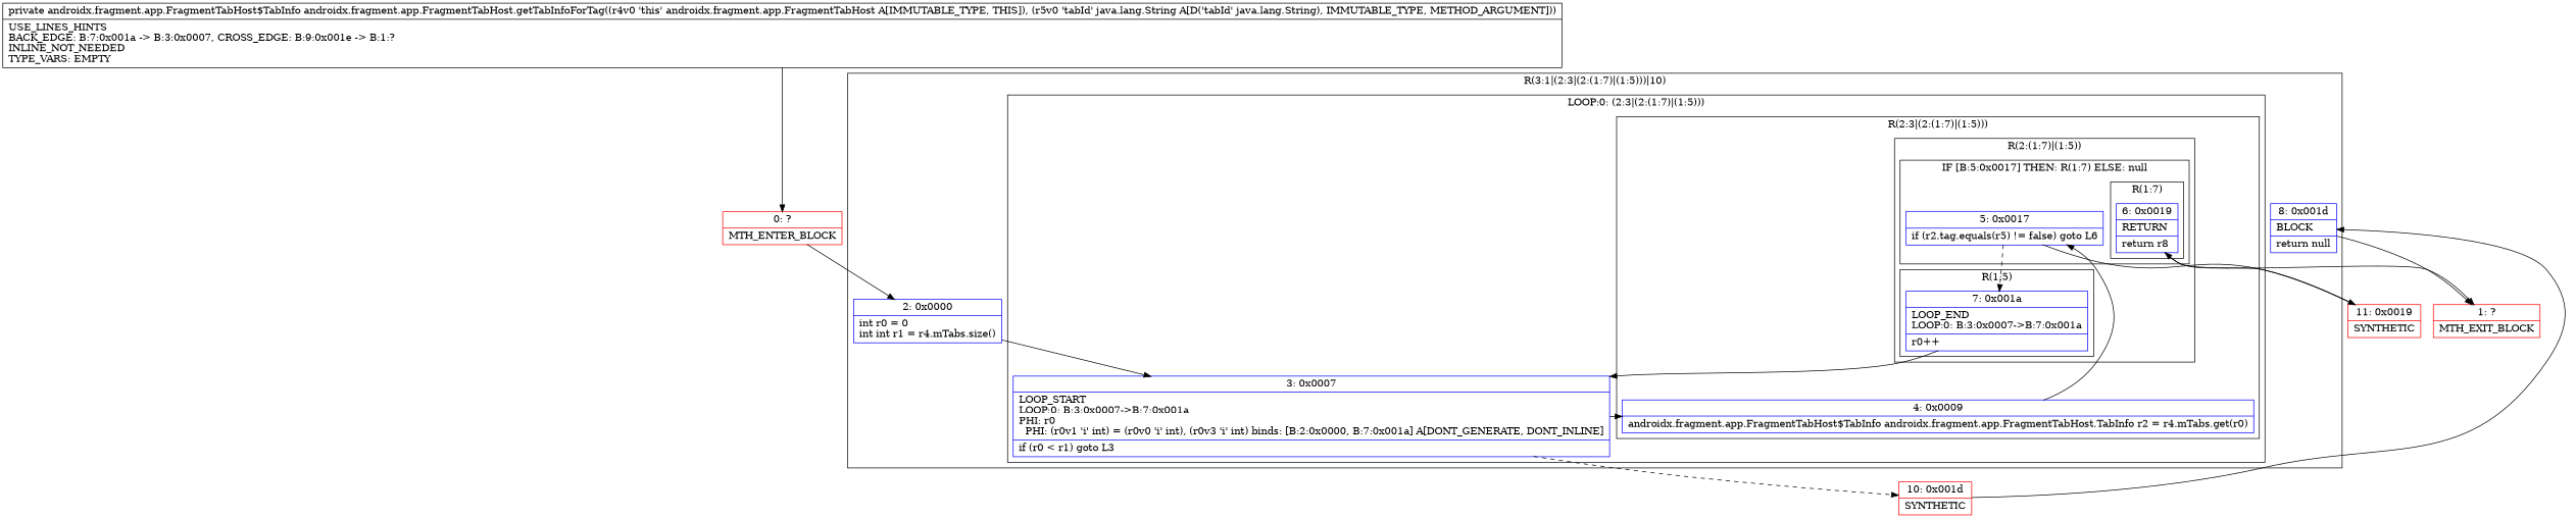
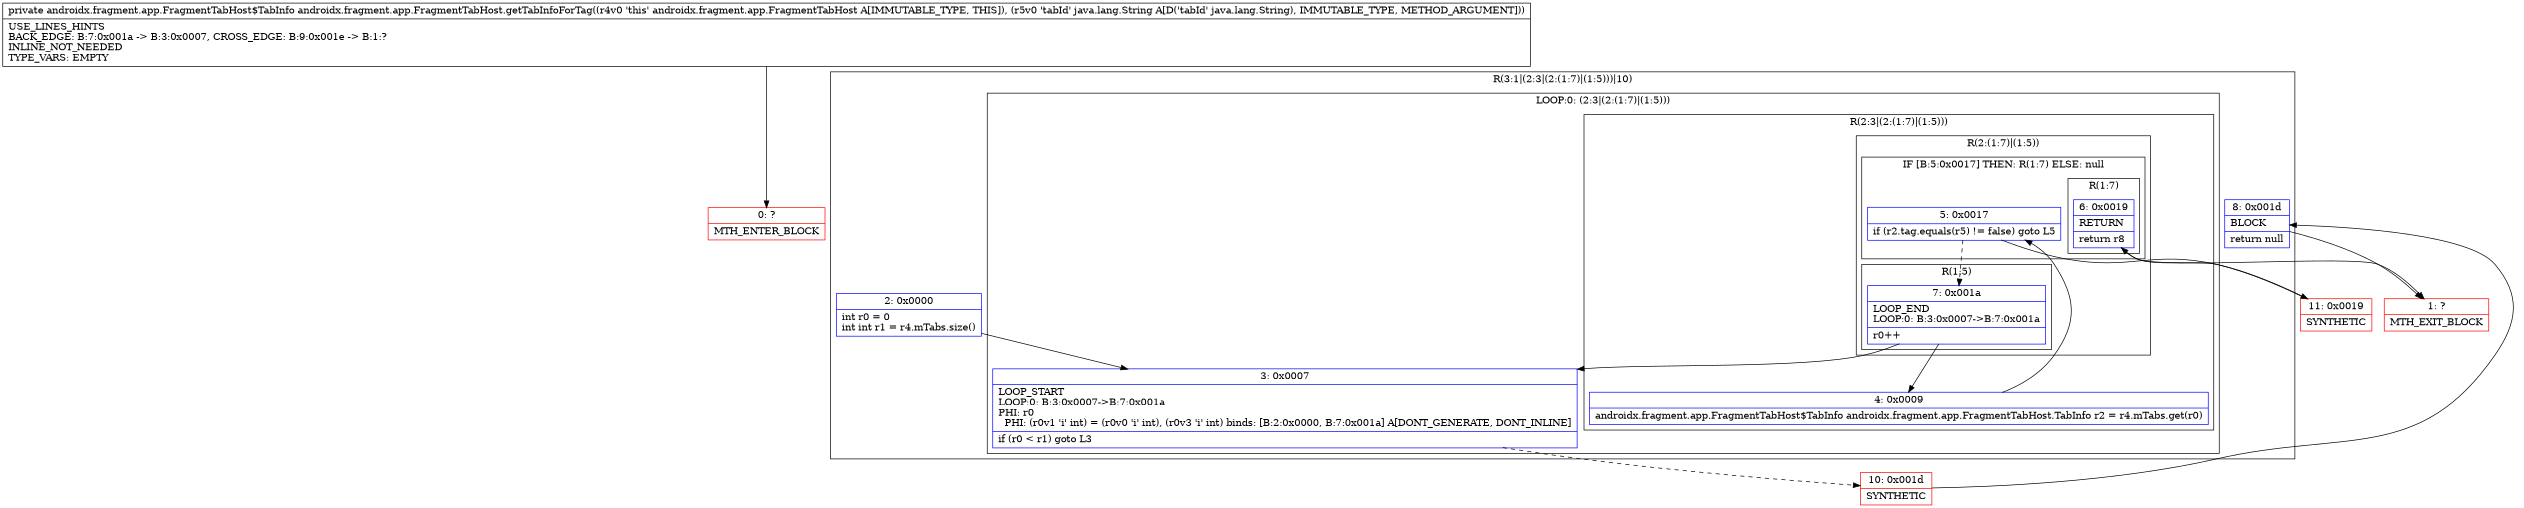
  digraph {
    fontname="DejaVu Serif"
    node [color=blue fontname="DejaVu Serif" shape=record]
    edge [fontname="DejaVu Serif"]
    n1 [label="{6\:\ 0x0019|RETURN\l|return r8\l}"]
-   n2 [label="{5\:\ 0x0017|if (r2.tag.equals(r5) != false) goto L6\l}"]
+   n2 [label="{5\:\ 0x0017|if (r2.tag.equals(r5) != false) goto L5\l}"]
    n3 [label="{7\:\ 0x001a|LOOP_END\lLOOP:0: B:3:0x0007\-\>B:7:0x001a\l|r0++\l}"]
    n4 [label="{4\:\ 0x0009|androidx.fragment.app.FragmentTabHost$TabInfo androidx.fragment.app.FragmentTabHost.TabInfo r2 = r4.mTabs.get(r0)\l}"]
    n5 [label="{3\:\ 0x0007|LOOP_START\lLOOP:0: B:3:0x0007\-\>B:7:0x001a\lPHI: r0 \l  PHI: (r0v1 'i' int) = (r0v0 'i' int), (r0v3 'i' int) binds: [B:2:0x0000, B:7:0x001a] A[DONT_GENERATE, DONT_INLINE]\l|if (r0 \< r1) goto L3\l}"]
    n6 [label="{2\:\ 0x0000|int r0 = 0\lint int r1 = r4.mTabs.size()\l}"]
    n7 [label="{8\:\ 0x001d|BLOCK\l|return null\l}"]
    n8 [color=red label="{1\:\ ?|MTH_EXIT_BLOCK\l}"]
    n9 [color=red label="{11\:\ 0x0019|SYNTHETIC\l}"]
    n10 [color=red label="{10\:\ 0x001d|SYNTHETIC\l}"]
    n11 [color=red label="{0\:\ ?|MTH_ENTER_BLOCK\l}"]
    n12 [label="{private androidx.fragment.app.FragmentTabHost$TabInfo androidx.fragment.app.FragmentTabHost.getTabInfoForTag((r4v0 'this' androidx.fragment.app.FragmentTabHost A[IMMUTABLE_TYPE, THIS]), (r5v0 'tabId' java.lang.String A[D('tabId' java.lang.String), IMMUTABLE_TYPE, METHOD_ARGUMENT]))  | USE_LINES_HINTS\lBACK_EDGE: B:7:0x001a \-\> B:3:0x0007, CROSS_EDGE: B:9:0x001e \-\> B:1:?\lINLINE_NOT_NEEDED\lTYPE_VARS: EMPTY\l}" color=""]
    subgraph cluster_1 {
      label="R(3:1|(2:3|(2:(1:7)|(1:5)))|10)"
      n6
      n7
      subgraph cluster_2 {
        label="LOOP:0: (2:3|(2:(1:7)|(1:5)))"
        n5
        subgraph cluster_3 {
          label="R(2:3|(2:(1:7)|(1:5)))"
          n4
          subgraph cluster_4 {
            label="R(2:(1:7)|(1:5))"
            subgraph cluster_5 {
              label="IF [B:5:0x0017] THEN: R(1:7) ELSE: null"
              n2
              subgraph cluster_6 {
                label="R(1:7)"
                n1
              }
            }
            subgraph cluster_7 {
              label="R(1:5)"
              n3
            }
          }
        }
      }
    }
    n1 -> n8
    n2 -> n3 [style=dashed]
    n2 -> n9
    n3 -> n5
    n4 -> n2
-   n5 -> n4
+   n3 -> n4
    n5 -> n10 [style=dashed]
    n6 -> n5
    n7 -> n8
    n9 -> n1
    n10 -> n7
-   n11 -> n6
    n12 -> n11
  }
